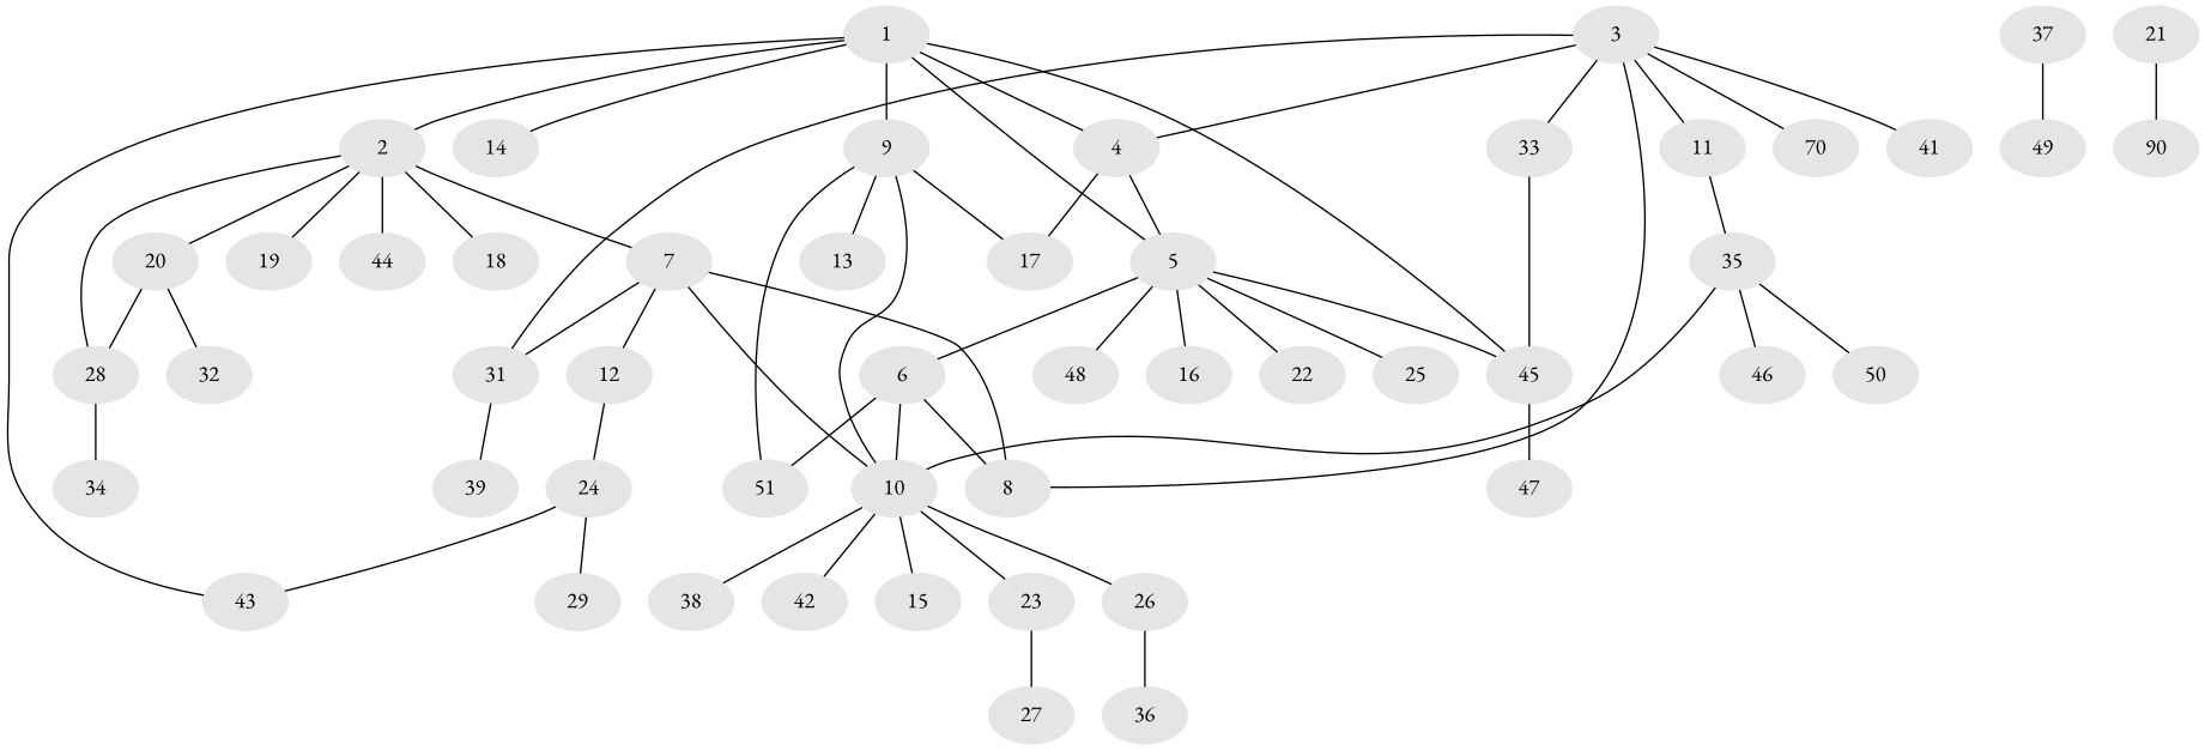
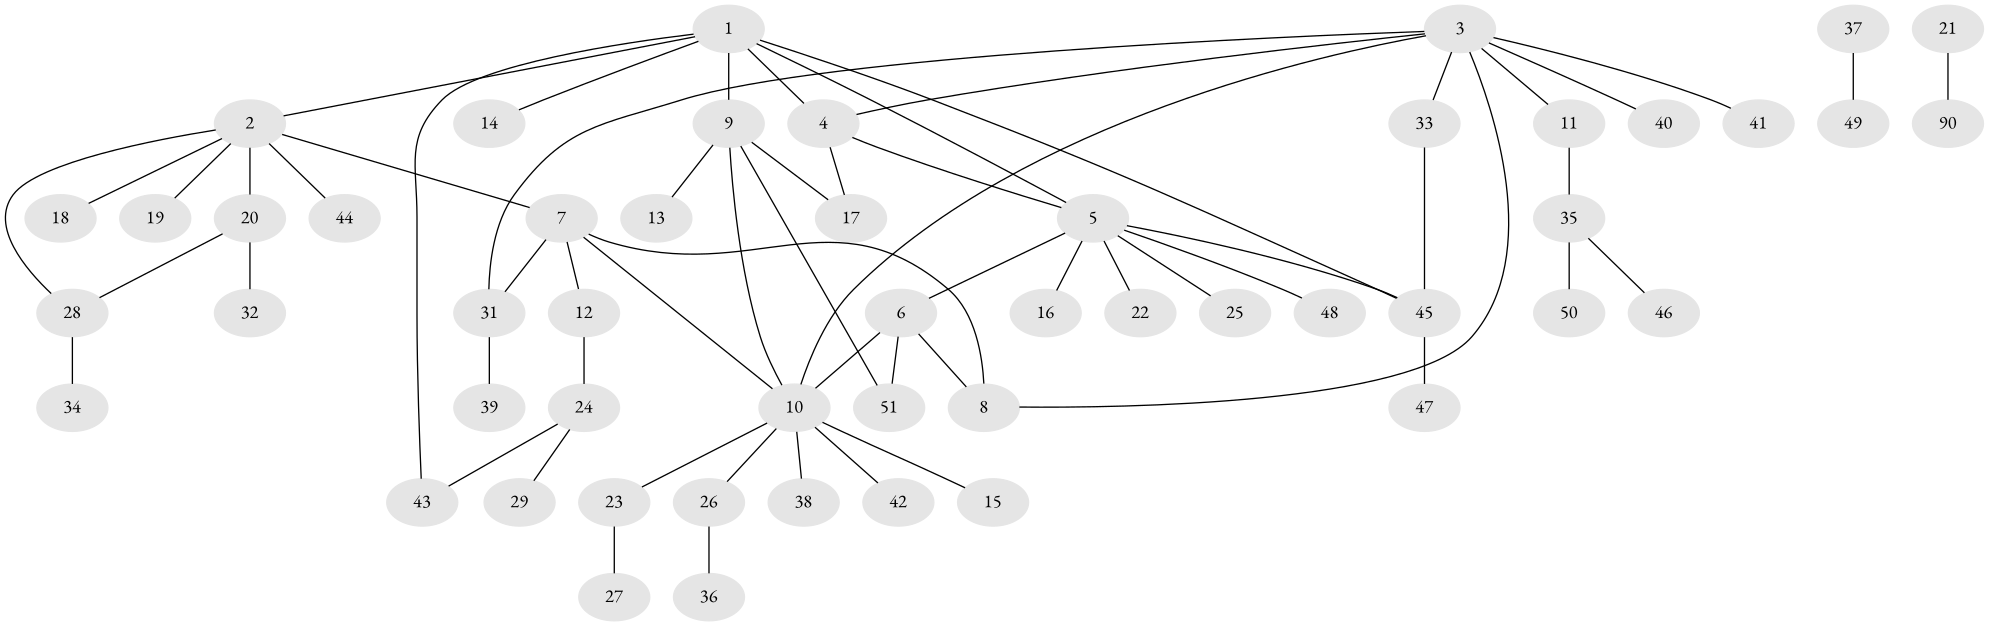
  graph {
    fontname="EB Garamond"
    node [color=gray90 fontname="EB Garamond" style=filled]
    edge [fontname="EB Garamond"]
    1
    2
    4
    5
    9
    14
    43
    45
    7
    18
    19
    20
    44
    28
    17
    6
    16
    22
    25
    48
    10
    51
    13
    47
    8
    31
    12
    32
    37
    49
    3
    11
    33
-   40 [label=70]
+   40
    41
    15
    23
    26
    38
    42
    35
    39
    n43 [label=90]
    21
    24
    27
    36
    46
    50
    29
    34
    1 -- 2
    1 -- 4
    1 -- 5
    1 -- 9
    1 -- 14
    1 -- 43
    1 -- 45
    2 -- 7
    2 -- 18
    2 -- 19
    2 -- 20
    2 -- 44
    2 -- 28
    4 -- 5
    4 -- 17
    5 -- 45
    5 -- 6
    5 -- 16
    5 -- 22
    5 -- 25
    5 -- 48
    9 -- 17
    9 -- 10
    9 -- 51
    9 -- 13
    45 -- 47
    7 -- 10
    7 -- 8
    7 -- 31
    7 -- 12
    20 -- 28
    20 -- 32
    28 -- 34
    6 -- 10
    6 -- 51
    6 -- 8
    10 -- 15
    10 -- 23
    10 -- 26
    10 -- 38
    10 -- 42
    31 -- 39
    12 -- 24
    37 -- 49
    3 -- 4
-   35 -- 10
+   3 -- 10
    3 -- 8
    3 -- 31
    3 -- 11
    3 -- 33
    3 -- 40
    3 -- 41
    11 -- 35
    33 -- 45
    23 -- 27
    26 -- 36
    35 -- 46
    35 -- 50
    21 -- n43
    24 -- 43
    24 -- 29
  }
